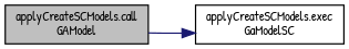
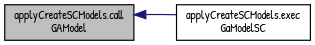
  digraph {
    rankdir=LR
    fontname="Patrick Hand"
    node [color=black fontname="Patrick Hand" fontsize=10 shape=box style=filled]
    n1 [fillcolor=grey75 fontcolor=black height=0.2 label="applyCreateSCModels.call\lGAModel" width=0.4]
    n2 [fillcolor=white height=0.2 label="applyCreateSCModels.exec\lGaModelSC" width=0.4]
-   n1 -> n2 [color=midnightblue fontname="Patrick Hand" fontsize=10 labelfontname=Helvetica labelfontsize=10 style=solid]
+   n2 -> n1 [color=midnightblue fontname="Patrick Hand" fontsize=10 labelfontname=Helvetica labelfontsize=10 style=solid]
  }
